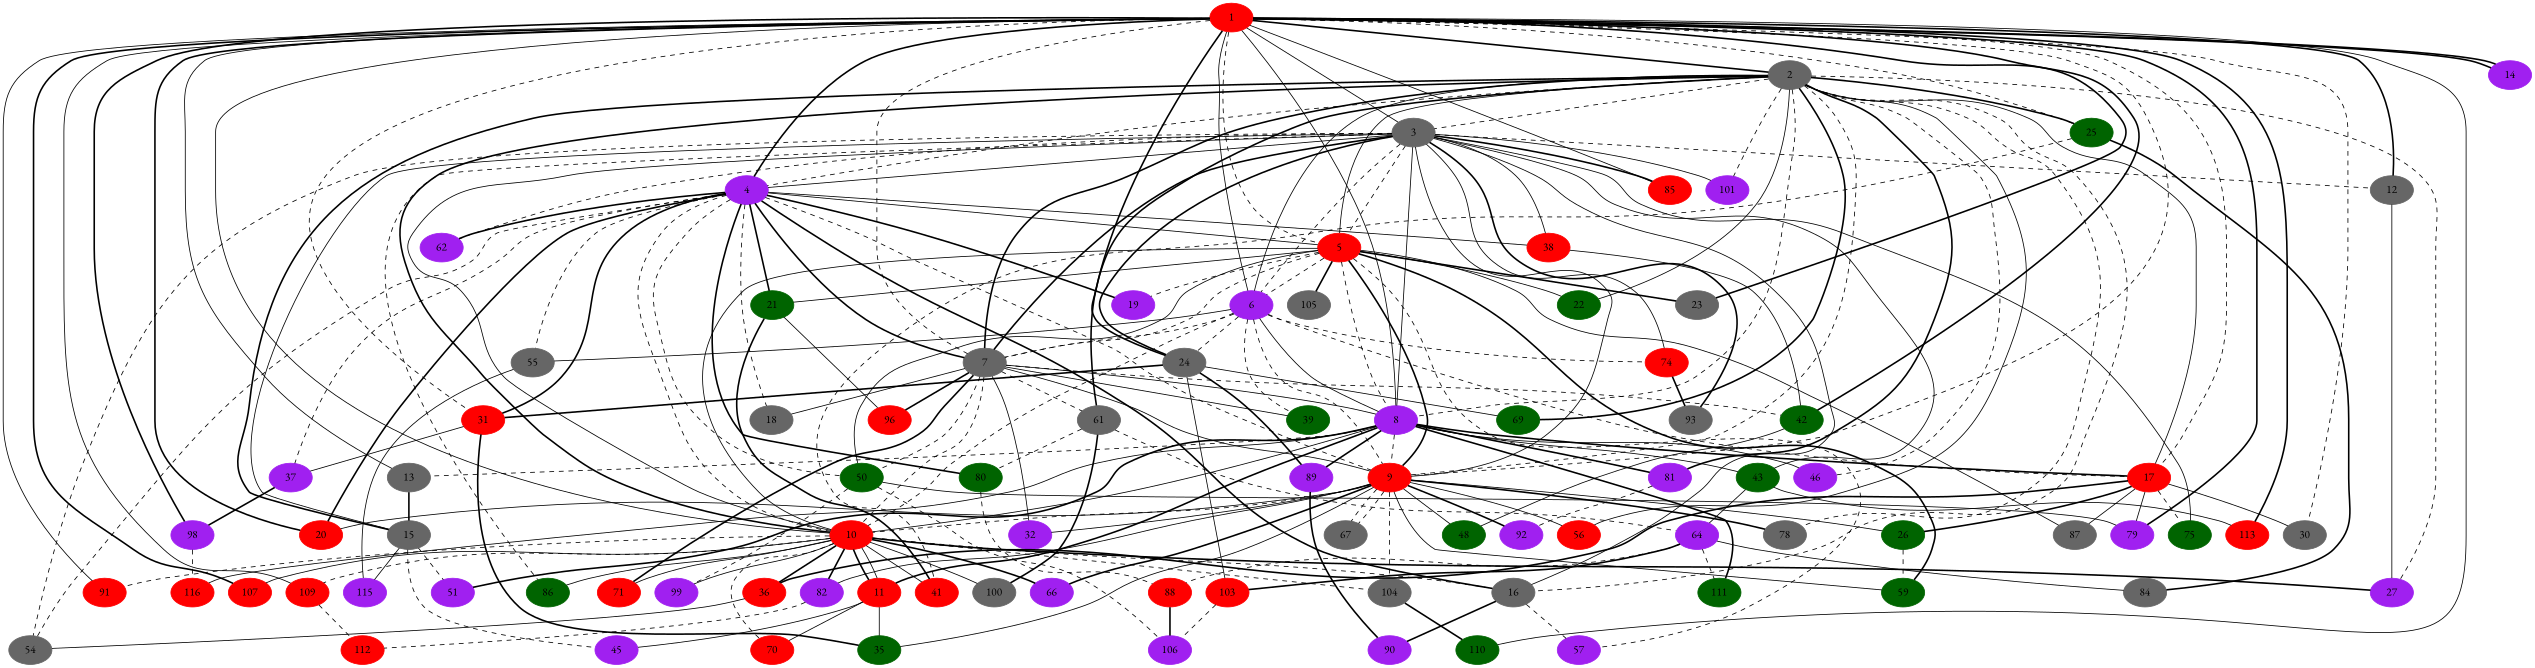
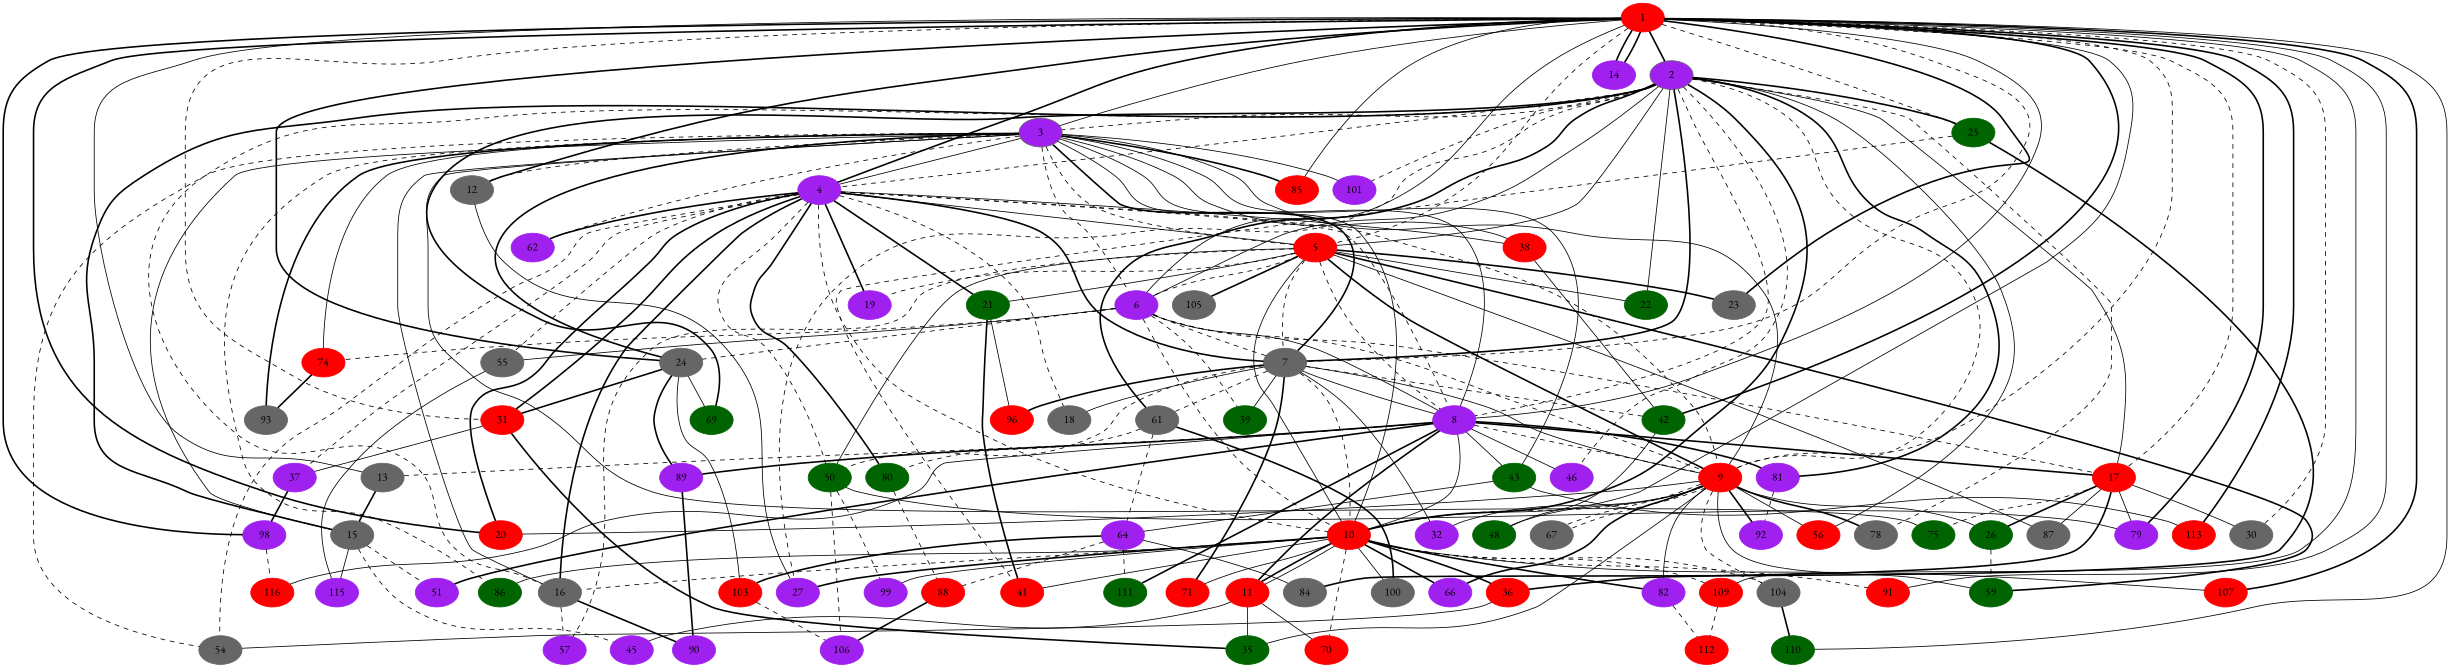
  graph {
    fontname="EB Garamond"
    node [color=purple fontname="EB Garamond" style=filled]
    edge [fontname="EB Garamond" style=solid]
    1 [color=red super="+102"]
-   2 [color=gray40 super="+53"]
-   3 [color=gray40 super="+40"]
+   2 [color=gray40 super="+53" fillcolor=purple]
+   3 [color=gray40 super="+40" fillcolor=purple]
    4 [super="+44"]
    5 [color=red super="+83"]
    6 [super="+33"]
    7 [color=gray40 super="+34"]
    8 [super="+77"]
    9 [color=red super="+60"]
    10 [color=red super="+52"]
    12 [color=gray40]
    13 [color=gray40]
    14
    17 [color=red super="+29"]
    20 [color=red super="+63"]
    23 [color=gray40]
    24 [color=gray40 super="+72"]
    25 [color=darkgreen]
    30 [color=gray40]
    31 [color=red super="+97"]
    42 [color=darkgreen super="+73"]
    79 [super="+94"]
    85 [color=red]
    91 [color=red]
    98
    107 [color=red]
    109 [color=red]
    110 [color=darkgreen]
    113 [color=red]
    15 [color=gray40 super="+65"]
    16 [color=gray40]
    22 [color=darkgreen]
    27 [super="+95"]
    46
    56 [color=red]
    61 [color=gray40 super="+68"]
    69 [color=darkgreen]
    78 [color=gray40]
    81
    101
    38 [color=red]
    43 [color=darkgreen]
    54 [color=gray40]
    62
    74 [color=red]
    75 [color=darkgreen]
    86 [color=darkgreen]
    93 [color=gray40]
    18 [color=gray40]
    19
    21 [color=darkgreen super="+58"]
    37
    50 [color=darkgreen super="+76"]
    55 [color=gray40]
    80 [color=darkgreen]
    57
    59 [color=darkgreen]
    87 [color=gray40]
    105 [color=gray40]
    39 [color=darkgreen]
    32
    71 [color=red]
    96 [color=red]
    11 [color=red super="+28"]
    51
    89
    111 [color=darkgreen]
    116 [color=red]
    26 [color=darkgreen super="+117"]
    35 [color=darkgreen]
    48 [color=darkgreen]
    66
    67 [color=gray40]
    82
    92
    104 [color=gray40]
    36 [color=red super="+108"]
    41 [color=red super="+49"]
    70 [color=red]
    99
    100 [color=gray40]
    103 [color=red super="+114"]
    84 [color=gray40]
    112 [color=red]
    45
    115
    90
    64
    88 [color=red]
    106
    1 -- 2 [style=bold]
    1 -- 3
    1 -- 4 [style=bold]
    1 -- 5 [style=dashed weight=2]
    1 -- 6 [weight=2]
    1 -- 7 [style=dashed]
    1 -- 8
    1 -- 9 [style=dashed]
    1 -- 10
    1 -- 12 [style=bold]
    1 -- 13
    1 -- 14 [style=bold]
    1 -- 14 [style=bold]
    1 -- 17 [style=dashed]
    1 -- 20 [style=bold]
    1 -- 23 [style=bold]
    1 -- 24 [style=bold weight=2]
    1 -- 25 [style=dashed]
    1 -- 30 [style=dashed]
    1 -- 31 [style=dashed]
    1 -- 42 [style=bold]
    1 -- 79 [style=bold]
    1 -- 85
    1 -- 91
    1 -- 98 [style=bold]
    1 -- 107 [style=bold]
    1 -- 109
    1 -- 110
    1 -- 113 [style=bold]
    2 -- 3 [style=dashed]
    2 -- 4 [style=dashed]
    2 -- 5
    2 -- 6
    2 -- 7 [style=bold]
    2 -- 8 [style=dashed]
    2 -- 9 [style=dashed]
    2 -- 10 [style=bold]
    2 -- 17
    2 -- 25 [style=bold]
    2 -- 15 [style=bold]
    2 -- 16 [style=dashed]
    2 -- 22
    2 -- 27 [style=dashed]
    2 -- 46 [style=dashed]
    2 -- 56
    2 -- 61 [style=bold]
    2 -- 69 [style=bold]
    2 -- 78 [style=dashed]
    2 -- 81 [style=bold]
    2 -- 101 [style=dashed]
    3 -- 4
    3 -- 5 [style=dashed]
    3 -- 6 [style=dashed]
    3 -- 7 [style=bold]
    3 -- 8
    3 -- 9
    3 -- 10
    3 -- 12 [style=dashed]
    3 -- 24 [style=bold]
    3 -- 85 [style=bold]
    3 -- 15
    3 -- 16
    3 -- 101
    3 -- 38
    3 -- 43
    3 -- 54 [style=dashed]
    3 -- 62 [style=dashed]
    3 -- 74
    3 -- 75
    3 -- 86 [style=dashed]
    3 -- 93 [style=bold]
    4 -- 5
    4 -- 7 [style=bold]
+   4 -- 8 [style=dashed]
    4 -- 9 [style=dashed]
    4 -- 10 [style=dashed weight=2]
    4 -- 20 [style=bold]
    4 -- 31 [style=bold]
    4 -- 16 [style=bold]
    4 -- 38
    4 -- 54 [style=dashed]
    4 -- 62 [style=bold]
    4 -- 18 [style=dashed]
    4 -- 19 [style=bold]
    4 -- 21 [style=bold weight=2]
    4 -- 37 [style=dashed]
    4 -- 50 [style=dashed]
    4 -- 55 [style=dashed]
    4 -- 80 [style=bold]
    5 -- 6 [style=dashed]
    5 -- 7 [style=dashed]
    5 -- 8 [style=dashed]
    5 -- 9 [style=bold]
    5 -- 10
    5 -- 23 [style=bold]
    5 -- 22
    5 -- 19 [style=dashed]
    5 -- 21
    5 -- 50
    5 -- 57 [style=dashed]
    5 -- 59 [style=bold]
    5 -- 87
    5 -- 105 [style=bold]
    6 -- 7 [style=dashed]
    6 -- 8
    6 -- 9 [style=dashed]
    6 -- 10 [style=dashed]
    6 -- 17 [style=dashed weight=2]
    6 -- 24 [style=dashed]
    6 -- 74 [style=dashed]
    6 -- 55
    6 -- 39 [style=dashed]
    7 -- 8
    7 -- 9
    7 -- 10 [style=dashed weight=3]
    7 -- 42 [style=dashed]
    7 -- 61 [style=dashed]
    7 -- 18
    7 -- 50 [style=dashed]
    7 -- 39
    7 -- 32
    7 -- 71 [style=bold]
    7 -- 96 [style=bold]
    8 -- 9 [style=dashed]
    8 -- 10
    8 -- 13 [style=dashed]
    8 -- 17 [style=bold]
    8 -- 46
    8 -- 81 [style=bold]
    8 -- 43
    8 -- 11 [style=bold]
    8 -- 51 [style=bold]
    8 -- 89 [style=bold]
    8 -- 111 [style=bold]
    8 -- 116
    9 -- 10 [style=dashed]
    9 -- 20
    9 -- 56
    9 -- 78 [style=bold]
    9 -- 59
    9 -- 32
    9 -- 26
    9 -- 35
    9 -- 48
    9 -- 66 [style=bold]
    9 -- 67 [style=dashed]
    9 -- 67 [style=dashed]
    9 -- 82
    9 -- 92 [style=bold]
    9 -- 104 [style=dashed]
    10 -- 91 [style=dashed]
    10 -- 107
    10 -- 109 [style=dashed]
    10 -- 16 [style=dashed]
    10 -- 27 [style=bold]
    10 -- 86
    10 -- 71
    10 -- 11 [style=bold]
    10 -- 11
    10 -- 66 [style=bold]
    10 -- 82 [style=bold]
    10 -- 104 [style=dashed]
    10 -- 36 [style=bold]
    10 -- 41
    10 -- 70 [style=dashed]
    10 -- 99
    10 -- 100
    12 -- 27
    13 -- 15 [style=bold]
    17 -- 30
    17 -- 79
    17 -- 75 [style=dashed]
    17 -- 87
    17 -- 26 [style=bold]
    17 -- 36 [style=bold]
    24 -- 31 [style=bold]
    24 -- 69
    24 -- 89 [style=bold]
    24 -- 103
    25 -- 41 [style=dashed]
    25 -- 84 [style=bold]
    31 -- 37
    31 -- 35 [style=bold]
    42 -- 48
    98 -- 116 [style=dashed]
    109 -- 112 [style=dashed]
    15 -- 51 [style=dashed]
    15 -- 45 [style=dashed]
    15 -- 115
    16 -- 57 [style=dashed]
    16 -- 90 [style=bold]
    61 -- 80 [style=dashed]
    61 -- 100 [style=bold]
    61 -- 64 [style=dashed]
    81 -- 92 [style=dashed]
    38 -- 42
    43 -- 113
    43 -- 64
    74 -- 93 [style=bold]
    21 -- 96
    21 -- 41 [style=bold]
    37 -- 98 [style=bold]
    50 -- 79
    50 -- 99 [style=dashed]
    50 -- 106 [style=dashed]
    55 -- 115
    80 -- 88 [style=dashed]
    11 -- 35
    11 -- 70
    11 -- 45
    89 -- 90 [style=bold]
    26 -- 59 [style=dashed]
    82 -- 112 [style=dashed]
    104 -- 110 [style=bold]
    36 -- 54
    103 -- 106 [style=dashed]
    64 -- 111 [style=dashed]
    64 -- 103 [style=bold]
    64 -- 84
    64 -- 88 [style=dashed]
    88 -- 106 [style=bold]
  }
